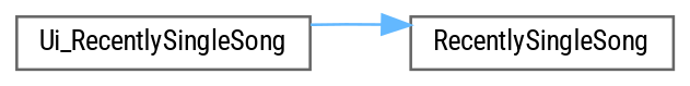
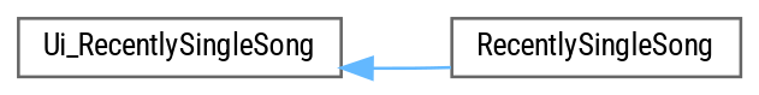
  digraph {
    rankdir=LR
    fontname="Roboto Condensed"
    node [color=grey40 fillcolor=white fontname="Roboto Condensed" fontsize=10 shape=box style=filled]
    n1 [height=0.2 label=Ui_RecentlySingleSong width=0.4]
    n2 [height=0.2 label=RecentlySingleSong width=0.4]
-   n2 -> n1 [color=steelblue1 dir=back fontname="Roboto Condensed" fontsize=10 labelfontname=Helvetica labelfontsize=10 style=solid]
+   n1 -> n2 [color=steelblue1 dir=back fontname="Roboto Condensed" fontsize=10 labelfontname=Helvetica labelfontsize=10 style=solid]
  }
